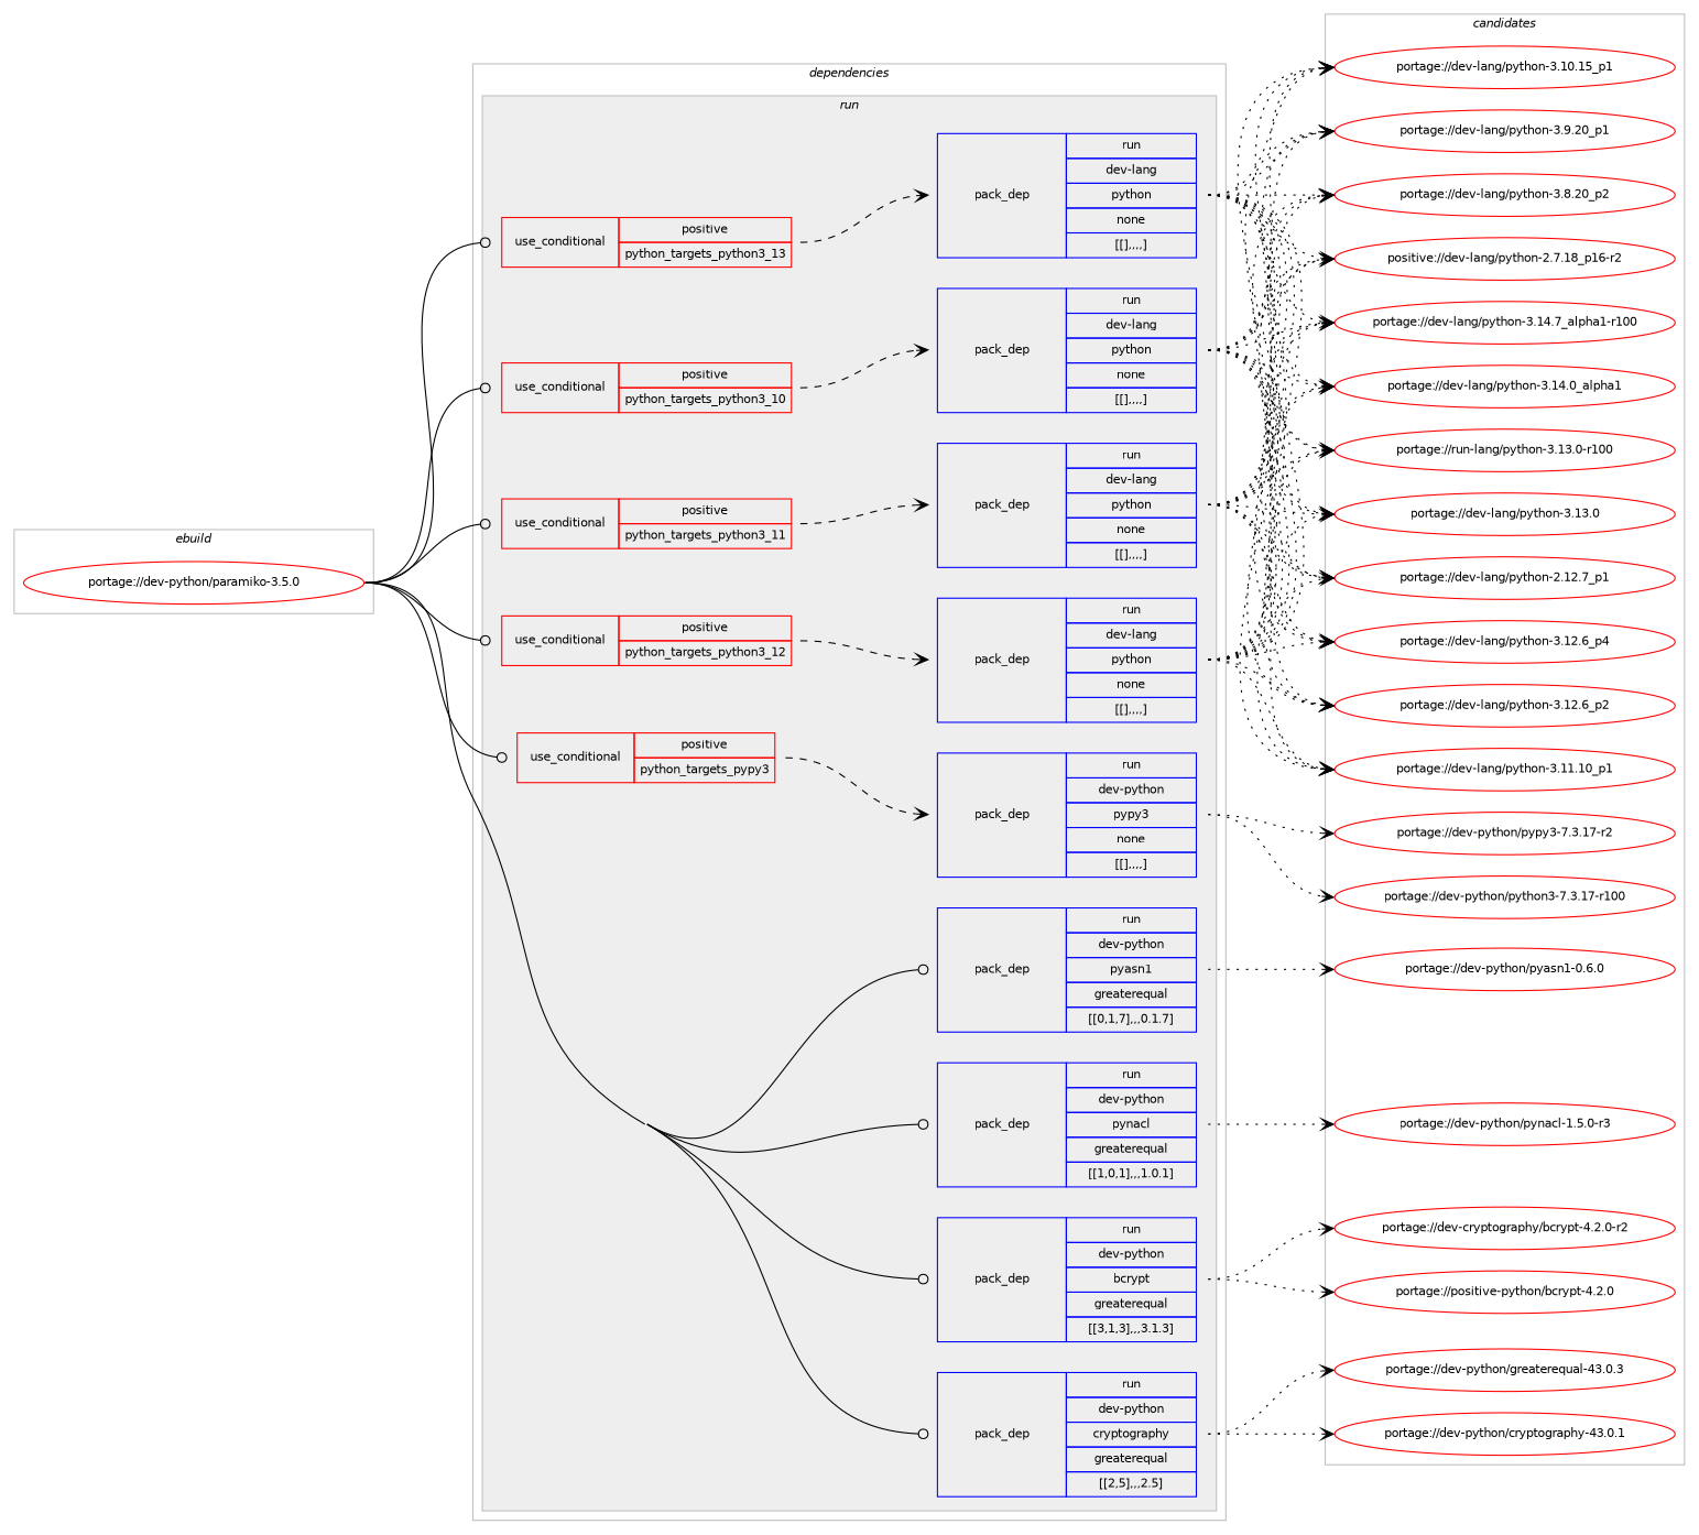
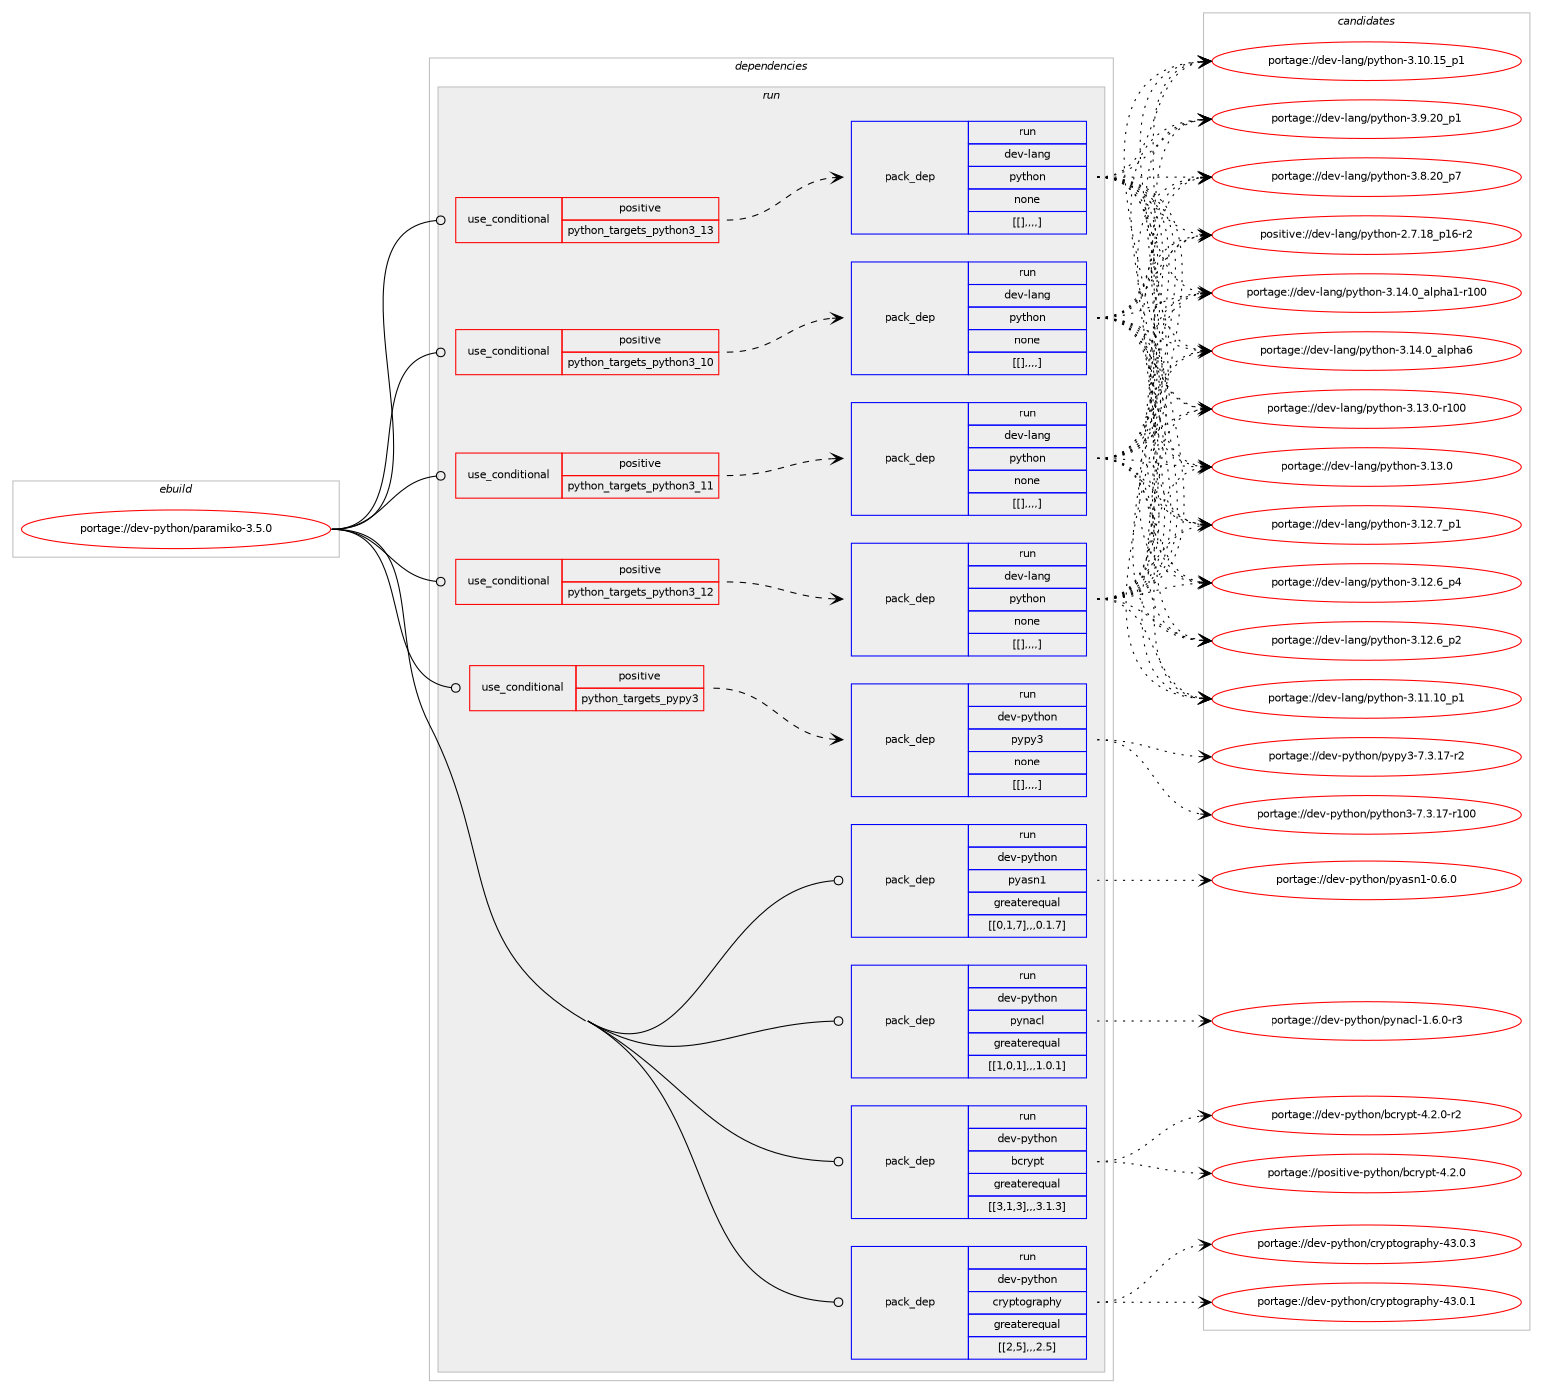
  digraph {
    compound=true
    concentrate=true
    fontname=Helvetica
    fontsize=10
    newrank=true
    rankdir=LR
    ranksep=1.5
    node [color=red fontname=Helvetica fontsize=10]
    edge [arrowhead=vee headport=w style=dotted tailport=e weight=100]
    n1 [label="portage://dev-python/paramiko-3.5.0" width=4]
    n2 [color=blue label=<<TABLE BORDER="0" CELLBORDER="1" CELLSPACING="0" CELLPADDING="4" WIDTH="220"><TR><TD ROWSPAN="6" CELLPADDING="30">pack_dep</TD></TR><TR><TD WIDTH="110">run</TD></TR><TR><TD>dev-python</TD></TR><TR><TD>pypy3</TD></TR><TR><TD>none</TD></TR><TR><TD>[[],,,,]</TD></TR></TABLE>> shape=none]
    n3 [label=<<TABLE BORDER="0" CELLBORDER="1" CELLSPACING="0" CELLPADDING="4"><TR><TD ROWSPAN="3" CELLPADDING="10">use_conditional</TD></TR><TR><TD>positive</TD></TR><TR><TD>python_targets_pypy3</TD></TR></TABLE>> shape=none]
    n4 [color=blue label=<<TABLE BORDER="0" CELLBORDER="1" CELLSPACING="0" CELLPADDING="4" WIDTH="220"><TR><TD ROWSPAN="6" CELLPADDING="30">pack_dep</TD></TR><TR><TD WIDTH="110">run</TD></TR><TR><TD>dev-lang</TD></TR><TR><TD>python</TD></TR><TR><TD>none</TD></TR><TR><TD>[[],,,,]</TD></TR></TABLE>> shape=none]
    n5 [label=<<TABLE BORDER="0" CELLBORDER="1" CELLSPACING="0" CELLPADDING="4"><TR><TD ROWSPAN="3" CELLPADDING="10">use_conditional</TD></TR><TR><TD>positive</TD></TR><TR><TD>python_targets_python3_10</TD></TR></TABLE>> shape=none]
    n6 [color=blue label=<<TABLE BORDER="0" CELLBORDER="1" CELLSPACING="0" CELLPADDING="4" WIDTH="220"><TR><TD ROWSPAN="6" CELLPADDING="30">pack_dep</TD></TR><TR><TD WIDTH="110">run</TD></TR><TR><TD>dev-lang</TD></TR><TR><TD>python</TD></TR><TR><TD>none</TD></TR><TR><TD>[[],,,,]</TD></TR></TABLE>> shape=none]
    n7 [label=<<TABLE BORDER="0" CELLBORDER="1" CELLSPACING="0" CELLPADDING="4"><TR><TD ROWSPAN="3" CELLPADDING="10">use_conditional</TD></TR><TR><TD>positive</TD></TR><TR><TD>python_targets_python3_11</TD></TR></TABLE>> shape=none]
    n8 [color=blue label=<<TABLE BORDER="0" CELLBORDER="1" CELLSPACING="0" CELLPADDING="4" WIDTH="220"><TR><TD ROWSPAN="6" CELLPADDING="30">pack_dep</TD></TR><TR><TD WIDTH="110">run</TD></TR><TR><TD>dev-lang</TD></TR><TR><TD>python</TD></TR><TR><TD>none</TD></TR><TR><TD>[[],,,,]</TD></TR></TABLE>> shape=none]
    n9 [label=<<TABLE BORDER="0" CELLBORDER="1" CELLSPACING="0" CELLPADDING="4"><TR><TD ROWSPAN="3" CELLPADDING="10">use_conditional</TD></TR><TR><TD>positive</TD></TR><TR><TD>python_targets_python3_12</TD></TR></TABLE>> shape=none]
    n10 [color=blue label=<<TABLE BORDER="0" CELLBORDER="1" CELLSPACING="0" CELLPADDING="4" WIDTH="220"><TR><TD ROWSPAN="6" CELLPADDING="30">pack_dep</TD></TR><TR><TD WIDTH="110">run</TD></TR><TR><TD>dev-lang</TD></TR><TR><TD>python</TD></TR><TR><TD>none</TD></TR><TR><TD>[[],,,,]</TD></TR></TABLE>> shape=none]
    n11 [label=<<TABLE BORDER="0" CELLBORDER="1" CELLSPACING="0" CELLPADDING="4"><TR><TD ROWSPAN="3" CELLPADDING="10">use_conditional</TD></TR><TR><TD>positive</TD></TR><TR><TD>python_targets_python3_13</TD></TR></TABLE>> shape=none]
    n12 [color=blue label=<<TABLE BORDER="0" CELLBORDER="1" CELLSPACING="0" CELLPADDING="4" WIDTH="220"><TR><TD ROWSPAN="6" CELLPADDING="30">pack_dep</TD></TR><TR><TD WIDTH="110">run</TD></TR><TR><TD>dev-python</TD></TR><TR><TD>bcrypt</TD></TR><TR><TD>greaterequal</TD></TR><TR><TD>[[3,1,3],,,3.1.3]</TD></TR></TABLE>> shape=none]
    n13 [color=blue label=<<TABLE BORDER="0" CELLBORDER="1" CELLSPACING="0" CELLPADDING="4" WIDTH="220"><TR><TD ROWSPAN="6" CELLPADDING="30">pack_dep</TD></TR><TR><TD WIDTH="110">run</TD></TR><TR><TD>dev-python</TD></TR><TR><TD>cryptography</TD></TR><TR><TD>greaterequal</TD></TR><TR><TD>[[2,5],,,2.5]</TD></TR></TABLE>> shape=none]
    n14 [color=blue label=<<TABLE BORDER="0" CELLBORDER="1" CELLSPACING="0" CELLPADDING="4" WIDTH="220"><TR><TD ROWSPAN="6" CELLPADDING="30">pack_dep</TD></TR><TR><TD WIDTH="110">run</TD></TR><TR><TD>dev-python</TD></TR><TR><TD>pyasn1</TD></TR><TR><TD>greaterequal</TD></TR><TR><TD>[[0,1,7],,,0.1.7]</TD></TR></TABLE>> shape=none]
    n15 [color=blue label=<<TABLE BORDER="0" CELLBORDER="1" CELLSPACING="0" CELLPADDING="4" WIDTH="220"><TR><TD ROWSPAN="6" CELLPADDING="30">pack_dep</TD></TR><TR><TD WIDTH="110">run</TD></TR><TR><TD>dev-python</TD></TR><TR><TD>pynacl</TD></TR><TR><TD>greaterequal</TD></TR><TR><TD>[[1,0,1],,,1.0.1]</TD></TR></TABLE>> shape=none]
    n16 [label="portage://dev-python/pypy3-7.3.17-r2" width=4]
    n17 [label="portage://dev-python/python3-7.3.17-r100" width=4]
-   n18 [label="portage://dev-lang/python-3.14.7_alpha1-r100" width=4]
-   n19 [label="portage://dev-lang/python-3.14.0_alpha1" width=4]
-   n20 [label="portage://run-lang/python-3.13.0-r100" width=4]
+   n18 [label="portage://dev-lang/python-3.14.0_alpha1-r100" width=4]
+   n19 [label="portage://dev-lang/python-3.14.0_alpha6" width=4]
+   n20 [label="portage://dev-lang/python-3.13.0-r100" width=4]
    n21 [label="portage://dev-lang/python-3.13.0" width=4]
-   n22 [label="portage://dev-lang/python-2.12.7_p1" width=4]
+   n22 [label="portage://dev-lang/python-3.12.7_p1" width=4]
    n23 [label="portage://dev-lang/python-3.12.6_p4" width=4]
    n24 [label="portage://dev-lang/python-3.12.6_p2" width=4]
    n25 [label="portage://dev-lang/python-3.11.10_p1" width=4]
    n26 [label="portage://dev-lang/python-3.10.15_p1" width=4]
    n27 [label="portage://dev-lang/python-3.9.20_p1" width=4]
-   n28 [label="portage://dev-lang/python-3.8.20_p2" width=4]
+   n28 [label="portage://dev-lang/python-3.8.20_p7" width=4]
    n29 [label="positive://dev-lang/python-2.7.18_p16-r2" width=4]
-   n30 [label="portage://dev-cryptography/bcrypt-4.2.0-r2" width=4]
+   n30 [label="portage://dev-python/bcrypt-4.2.0-r2" width=4]
    n31 [label="portage://positive-python/bcrypt-4.2.0" width=4]
-   n32 [label="portage://dev-python/greaterequal-43.0.3" width=4]
+   n32 [label="portage://dev-python/cryptography-43.0.3" width=4]
    n33 [label="portage://dev-python/cryptography-43.0.1" width=4]
    n34 [label="portage://dev-python/pyasn1-0.6.0" width=4]
-   n35 [label="portage://dev-python/pynacl-1.5.0-r3" width=4]
+   n35 [label="portage://dev-python/pynacl-1.6.0-r3" width=4]
    subgraph cluster_1 {
      color=gray
      label=<<i>ebuild</i>>
      n1
    }
    subgraph cluster_2 {
      color=gray
      label=<<i>dependencies</i>>
      subgraph cluster_3 {
        color=gray
        fillcolor="#eeeeee"
        label=<<i>compile</i>>
        style=filled
      }
      subgraph cluster_4 {
        color=gray
        fillcolor="#eeeeee"
        label=<<i>compile and run</i>>
        style=filled
      }
      subgraph cluster_5 {
        color=gray
        fillcolor="#eeeeee"
        label=<<i>run</i>>
        style=filled
        subgraph sub_6 {
          color=gray
          fillcolor="#eeeeee"
          label=<<i>run</i>>
          style=filled
          n3
          subgraph sub_7 {
            color=gray
            fillcolor="#eeeeee"
            label=<<i>run</i>>
            style=filled
            n2
          }
        }
        subgraph sub_8 {
          color=gray
          fillcolor="#eeeeee"
          label=<<i>run</i>>
          style=filled
          n5
          subgraph sub_9 {
            color=gray
            fillcolor="#eeeeee"
            label=<<i>run</i>>
            style=filled
            n4
          }
        }
        subgraph sub_10 {
          color=gray
          fillcolor="#eeeeee"
          label=<<i>run</i>>
          style=filled
          n7
          subgraph sub_11 {
            color=gray
            fillcolor="#eeeeee"
            label=<<i>run</i>>
            style=filled
            n6
          }
        }
        subgraph sub_12 {
          color=gray
          fillcolor="#eeeeee"
          label=<<i>run</i>>
          style=filled
          n9
          subgraph sub_13 {
            color=gray
            fillcolor="#eeeeee"
            label=<<i>run</i>>
            style=filled
            n8
          }
        }
        subgraph sub_14 {
          color=gray
          fillcolor="#eeeeee"
          label=<<i>run</i>>
          style=filled
          n11
          subgraph sub_15 {
            color=gray
            fillcolor="#eeeeee"
            label=<<i>run</i>>
            style=filled
            n10
          }
        }
        subgraph sub_16 {
          color=gray
          fillcolor="#eeeeee"
          label=<<i>run</i>>
          style=filled
          n12
        }
        subgraph sub_17 {
          color=gray
          fillcolor="#eeeeee"
          label=<<i>run</i>>
          style=filled
          n13
        }
        subgraph sub_18 {
          color=gray
          fillcolor="#eeeeee"
          label=<<i>run</i>>
          style=filled
          n14
        }
        subgraph sub_19 {
          color=gray
          fillcolor="#eeeeee"
          label=<<i>run</i>>
          style=filled
          n15
        }
      }
    }
    subgraph cluster_20 {
      color=gray
      label=<<i>candidates</i>>
      rank=same
      subgraph sub_21 {
        color=black
        label=<<i>candidates</i>>
        nodesep=1
        rank=same
        n16
        n17
      }
      subgraph sub_22 {
        color=black
        label=<<i>candidates</i>>
        nodesep=1
        rank=same
        n18
        n19
        n20
        n21
        n22
        n23
        n24
        n25
        n26
        n27
        n28
        n29
      }
      subgraph sub_23 {
        color=black
        label=<<i>candidates</i>>
        nodesep=1
        rank=same
        n18
        n19
        n20
        n21
        n22
        n23
        n24
        n25
        n26
        n27
        n28
        n29
      }
      subgraph sub_24 {
        color=black
        label=<<i>candidates</i>>
        nodesep=1
        rank=same
        n18
        n19
        n20
        n21
        n22
        n23
        n24
        n25
        n26
        n27
        n28
        n29
      }
      subgraph sub_25 {
        color=black
        label=<<i>candidates</i>>
        nodesep=1
        rank=same
        n30
        n31
      }
      subgraph sub_26 {
        color=black
        label=<<i>candidates</i>>
        nodesep=1
        rank=same
        n18
        n19
        n20
        n21
        n22
        n23
        n24
        n25
        n26
        n27
        n28
        n29
      }
      subgraph sub_27 {
        color=black
        label=<<i>candidates</i>>
        nodesep=1
        rank=same
        n32
        n33
      }
      subgraph sub_28 {
        color=black
        label=<<i>candidates</i>>
        nodesep=1
        rank=same
        n34
      }
      subgraph sub_29 {
        color=black
        label=<<i>candidates</i>>
        nodesep=1
        rank=same
        n35
      }
    }
    n1 -> n3 [arrowhead=odot style=solid weight=20]
    n1 -> n5 [arrowhead=odot style=solid weight=20]
    n1 -> n7 [arrowhead=odot style=solid weight=20]
    n1 -> n9 [arrowhead=odot style=solid weight=20]
    n1 -> n11 [arrowhead=odot style=solid weight=20]
    n1 -> n12 [arrowhead=odot style=solid weight=20]
    n1 -> n13 [arrowhead=odot style=solid weight=20]
    n1 -> n14 [arrowhead=odot style=solid weight=20]
    n1 -> n15 [arrowhead=odot style=solid weight=20]
    n2 -> n16
    n2 -> n17
    n3 -> n2 [style=dashed weight=20]
    n4 -> n18
    n4 -> n19
    n4 -> n20
    n4 -> n21
    n4 -> n22
    n4 -> n23
    n4 -> n24
    n4 -> n25
    n4 -> n26
    n4 -> n27
    n4 -> n28
    n4 -> n29
    n5 -> n4 [style=dashed weight=20]
    n6 -> n18
    n6 -> n19
    n6 -> n20
    n6 -> n21
    n6 -> n22
    n6 -> n23
    n6 -> n24
    n6 -> n25
    n6 -> n26
    n6 -> n27
    n6 -> n28
    n6 -> n29
    n7 -> n6 [style=dashed weight=20]
    n8 -> n18
    n8 -> n19
    n8 -> n20
    n8 -> n21
    n8 -> n22
    n8 -> n23
    n8 -> n24
    n8 -> n25
    n8 -> n26
    n8 -> n27
    n8 -> n28
    n8 -> n29
    n9 -> n8 [style=dashed weight=20]
    n10 -> n18
    n10 -> n19
    n10 -> n20
    n10 -> n21
    n10 -> n22
    n10 -> n23
    n10 -> n24
    n10 -> n25
    n10 -> n26
    n10 -> n27
    n10 -> n28
    n10 -> n29
    n11 -> n10 [style=dashed weight=20]
    n12 -> n30
    n12 -> n31
    n13 -> n32
    n13 -> n33
    n14 -> n34
    n15 -> n35
  }
